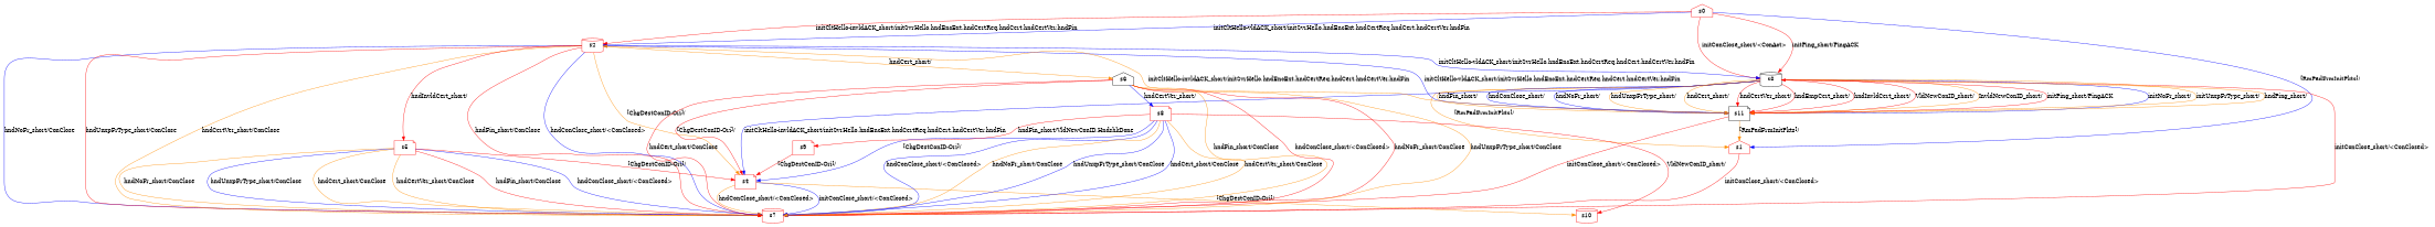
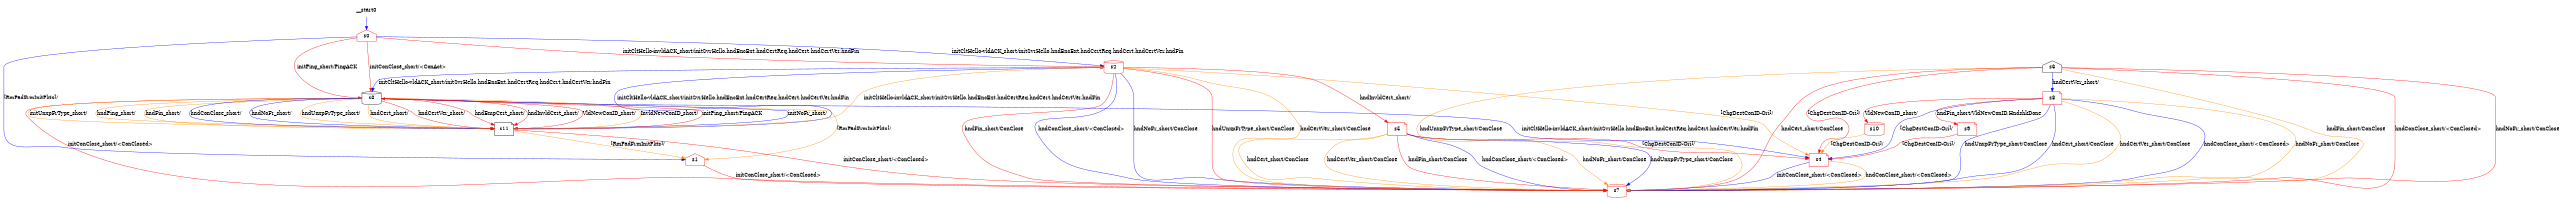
  digraph {
    node [color=red shape=note]
    edge [color=red]
    n1 [label=s0 shape=house]
    n2 [label=s1 shape=house]
    n3 [label=s2 shape=cylinder]
    n4 [color=black label=s3 shape=cylinder]
    n5 [label=s7 shape=cylinder]
    n6 [label=s4]
    n7 [label=s5]
    n8 [color=black label=s6 shape=house]
    n9 [color=black label=s11]
    n10 [label=s8]
    n11 [label=s9]
    n12 [label=s10 shape=cylinder]
+   __start0 [color=black shape=none]
    n1 -> n2 [color=blue label="[RmPadFrmInitPkts]/ "]
    n1 -> n3 [color=blue label="initCltHello-vldACK_short/initSvrHello,hndEncExt,hndCertReq,hndCert,hndCertVer,hndFin "]
    n1 -> n3 [label="initCltHello-invldACK_short/initSvrHello,hndEncExt,hndCertReq,hndCert,hndCertVer,hndFin "]
    n1 -> n4 [label="initPing_short/PingACK "]
    n1 -> n4 [label="initConClose_short/<ConAct> "]
    n2 -> n5 [label="initConClose_short/<ConClosed> "]
    n3 -> n4 [color=blue label="initCltHello-vldACK_short/initSvrHello,hndEncExt,hndCertReq,hndCert,hndCertVer,hndFin "]
    n3 -> n5 [label="hndFin_short/ConClose "]
    n3 -> n5 [color=blue label="hndConClose_short/<ConClosed> "]
    n3 -> n5 [color=blue label="hndNoFr_short/ConClose "]
    n3 -> n5 [label="hndUnxpFrType_short/ConClose "]
    n3 -> n5 [color=darkorange label="hndCertVer_short/ConClose "]
    n3 -> n6 [color=darkorange label="[ChgDestConID-Ori]/ "]
    n3 -> n7 [label="hndInvldCert_short/ "]
-   n3 -> n8 [color=darkorange label="hndCert_short/ "]
    n4 -> n2 [color=darkorange label="[RmPadFrmInitPkts]/ "]
    n4 -> n5 [label="initConClose_short/<ConClosed> "]
    n4 -> n6 [color=blue label="initCltHello-invldACK_short/initSvrHello,hndEncExt,hndCertReq,hndCert,hndCertVer,hndFin "]
    n4 -> n9 [color=blue label="initNoFr_short/ "]
    n4 -> n9 [color=darkorange label="initUnxpFrType_short/ "]
    n4 -> n9 [color=darkorange label="hndPing_short/ "]
    n4 -> n9 [color=darkorange label="hndFin_short/ "]
    n4 -> n9 [color=blue label="hndConClose_short/ "]
    n4 -> n9 [color=blue label="hndNoFr_short/ "]
    n4 -> n9 [color=darkorange label="hndUnxpFrType_short/ "]
    n4 -> n9 [color=darkorange label="hndCert_short/ "]
    n4 -> n9 [label="hndCertVer_short/ "]
    n4 -> n9 [label="hndEmpCert_short/ "]
    n4 -> n9 [label="hndInvldCert_short/ "]
    n4 -> n9 [label="VldNewConID_short/ "]
    n4 -> n9 [color=darkorange label="InvldNewConID_short/ "]
    n6 -> n5 [color=blue label="initConClose_short/<ConClosed> "]
    n6 -> n5 [color=darkorange label="hndConClose_short/<ConClosed> "]
    n7 -> n5 [label="hndFin_short/ConClose "]
    n7 -> n5 [color=blue label="hndConClose_short/<ConClosed> "]
    n7 -> n5 [color=darkorange label="hndNoFr_short/ConClose "]
    n7 -> n5 [color=blue label="hndUnxpFrType_short/ConClose "]
    n7 -> n5 [color=darkorange label="hndCert_short/ConClose "]
    n7 -> n5 [color=darkorange label="hndCertVer_short/ConClose "]
    n7 -> n6 [label="[ChgDestConID-Ori]/ "]
    n8 -> n5 [color=darkorange label="hndFin_short/ConClose "]
    n8 -> n5 [label="hndConClose_short/<ConClosed> "]
    n8 -> n5 [label="hndNoFr_short/ConClose "]
    n8 -> n5 [color=darkorange label="hndUnxpFrType_short/ConClose "]
    n8 -> n5 [label="hndCert_short/ConClose "]
    n8 -> n6 [label="[ChgDestConID-Ori]/ "]
    n8 -> n10 [color=blue label="hndCertVer_short/ "]
    n9 -> n2 [color=darkorange label="[RmPadFrmInitPkts]/ "]
    n9 -> n3 [color=blue label="initCltHello-vldACK_short/initSvrHello,hndEncExt,hndCertReq,hndCert,hndCertVer,hndFin "]
    n9 -> n3 [color=darkorange label="initCltHello-invldACK_short/initSvrHello,hndEncExt,hndCertReq,hndCert,hndCertVer,hndFin "]
    n9 -> n4 [label="initPing_short/PingACK "]
    n9 -> n5 [label="initConClose_short/<ConClosed> "]
    n10 -> n5 [color=blue label="hndConClose_short/<ConClosed> "]
    n10 -> n5 [color=darkorange label="hndNoFr_short/ConClose "]
    n10 -> n5 [color=blue label="hndUnxpFrType_short/ConClose "]
    n10 -> n5 [color=blue label="hndCert_short/ConClose "]
    n10 -> n5 [color=darkorange label="hndCertVer_short/ConClose "]
    n10 -> n6 [color=blue label="[ChgDestConID-Ori]/ "]
    n10 -> n11 [label="hndFin_short/VldNewConID,HndshkDone "]
    n10 -> n12 [label="VldNewConID_short/ "]
    n11 -> n6 [label="[ChgDestConID-Ori]/ "]
-   n6 -> n12 [color=darkorange label="[ChgDestConID-Ori]/ "]
+   n12 -> n6 [color=darkorange label="[ChgDestConID-Ori]/ "]
+   __start0 -> n1 [color=blue]
  }
